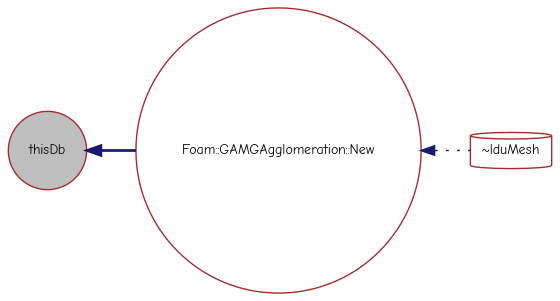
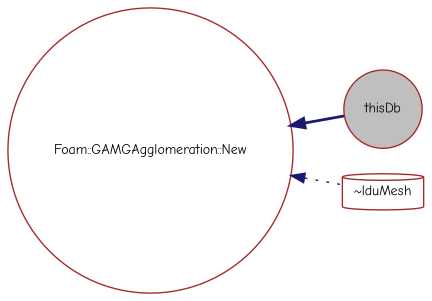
  digraph {
    fontname="Comic Neue"
    rankdir=LR
    node [color=brown fontname="Comic Neue" fontsize=10 shape=circle]
    edge [color=midnightblue dir=back fontname="Comic Neue" fontsize=10 labelfontname=FreeSans labelfontsize=10]
    n1 [fillcolor=grey75 fontcolor=black height=0.2 label=thisDb style=filled width=0.4]
    n2 [height=0.2 label="Foam::GAMGAgglomeration::New" width=0.4]
    n3 [height=0.2 label="~lduMesh" shape=cylinder width=0.4]
-   n1 -> n2 [style=bold]
+   n2 -> n1 [style=bold]
    n2 -> n3 [style=dotted]
  }
